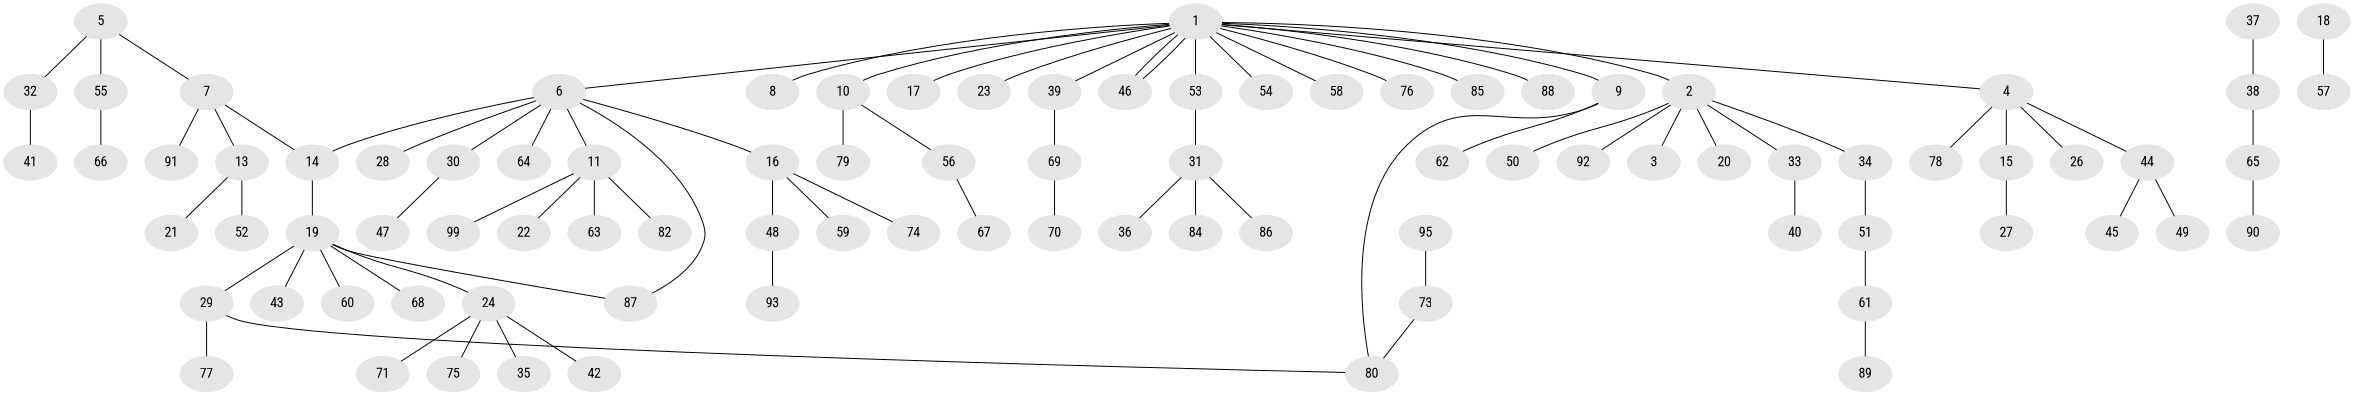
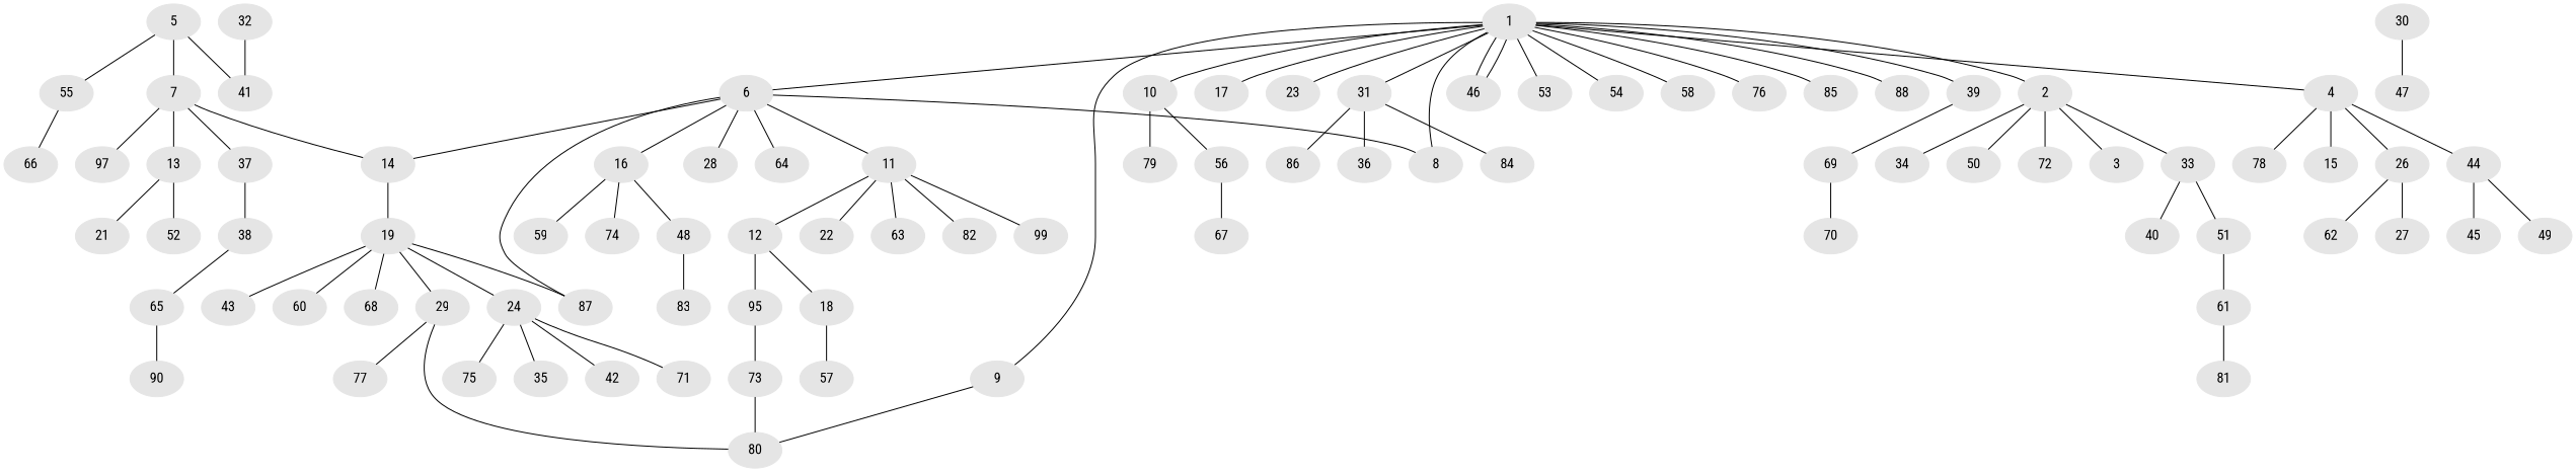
  graph {
    fontname="Roboto Condensed"
    node [color=gray90 fontname="Roboto Condensed" style=filled]
    edge [fontname="Roboto Condensed"]
    1
    2
    4
    6
    8
    9
    10
    17
    23
    31
    39
    46
    53
    54
    58
    76
    85
    88
    3
-   20
    33
    34
    50
-   72 [label=92]
+   72
    15
    26
    44
    78
    11
    14
    16
    28
    30
    64
    87
    62
    80
    56
    79
    36
    84
    86
    69
    5
    7
    32
    55
    40
    51
    27
    45
    49
    13
    37
-   91
+   91 [label=97]
    41
    66
+   12
    22
    63
    82
    n62 [label=99]
    19
    48
    59
    74
    47
    21
    52
    38
    67
    18
    n73 [label=95]
    57
    73
    24
    29
    43
    60
    68
-   83 [label=93]
+   83
    35
    42
    71
    75
    77
    61
    65
    90
    70
-   81 [label=89]
+   81
    1 -- 2
    1 -- 4
    1 -- 6
    1 -- 8
    1 -- 9
    1 -- 10
    1 -- 17
    1 -- 23
-   53 -- 31
+   1 -- 31
    1 -- 39
    1 -- 46
    1 -- 46
    1 -- 53
    1 -- 54
    1 -- 58
    1 -- 76
    1 -- 85
    1 -- 88
    2 -- 3
-   2 -- 20
    2 -- 33
    2 -- 34
    2 -- 50
    2 -- 72
    4 -- 15
    4 -- 26
    4 -- 44
    4 -- 78
    6 -- 11
    6 -- 14
    6 -- 16
    6 -- 28
-   6 -- 30
+   6 -- 8
    6 -- 64
    6 -- 87
-   9 -- 62
+   26 -- 62
    9 -- 80
    10 -- 56
    10 -- 79
    31 -- 36
    31 -- 84
    31 -- 86
    39 -- 69
    33 -- 40
-   34 -- 51
-   15 -- 27
+   33 -- 51
+   26 -- 27
    44 -- 45
    44 -- 49
+   11 -- 12
    11 -- 22
    11 -- 63
    11 -- 82
    11 -- n62
    14 -- 19
    16 -- 48
    16 -- 59
    16 -- 74
    30 -- 47
    56 -- 67
    69 -- 70
    5 -- 7
-   5 -- 32
+   5 -- 41
    5 -- 55
    7 -- 14
    7 -- 13
+   7 -- 37
    7 -- 91
    32 -- 41
    55 -- 66
    51 -- 61
    13 -- 21
    13 -- 52
    37 -- 38
+   12 -- 18
+   12 -- n73
    19 -- 87
    19 -- 24
    19 -- 29
    19 -- 43
    19 -- 60
    19 -- 68
    48 -- 83
    38 -- 65
    18 -- 57
    n73 -- 73
    73 -- 80
    24 -- 35
    24 -- 42
    24 -- 71
    24 -- 75
    29 -- 80
    29 -- 77
    61 -- 81
    65 -- 90
  }
